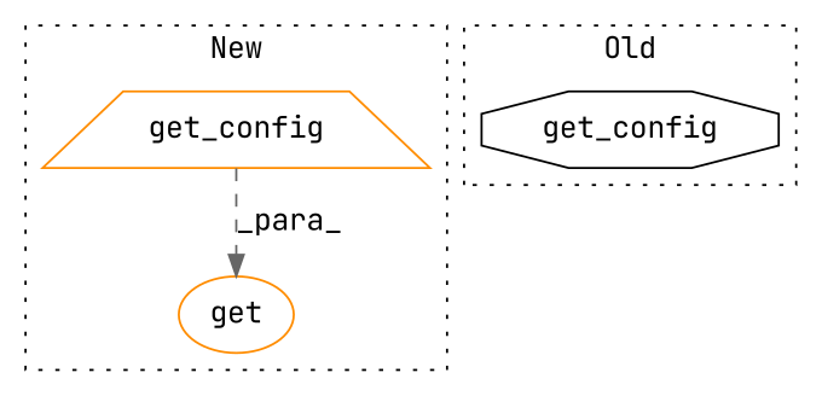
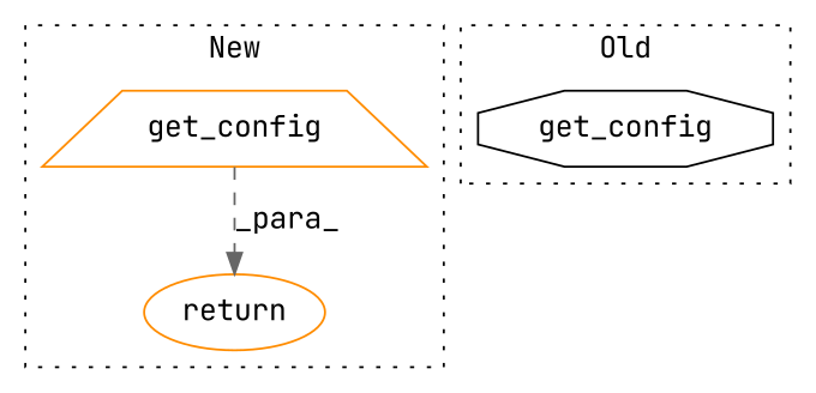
  digraph {
    fontname="JetBrains Mono"
    node [a=32 l="11,1" color=darkorange fontname="JetBrains Mono"]
-   n1 [a=41 l=7 label=get s=439 shape=ellipse]
+   n1 [a=41 l=7 label=return s=439 shape=ellipse]
    n2 [label=get_config s="446,536" shape=trapezium]
    n3 [label=get_config s="432,468" shape=octagon color=black]
    subgraph cluster_1 {
      label=New
      style=dotted
      n1
      n2
    }
    subgraph cluster_2 {
      label=Old
      style=dotted
      n3
    }
    n2 -> n1 [label=_para_ color=gray40 style=dashed arrowhead=normal fontname="JetBrains Mono"]
  }
